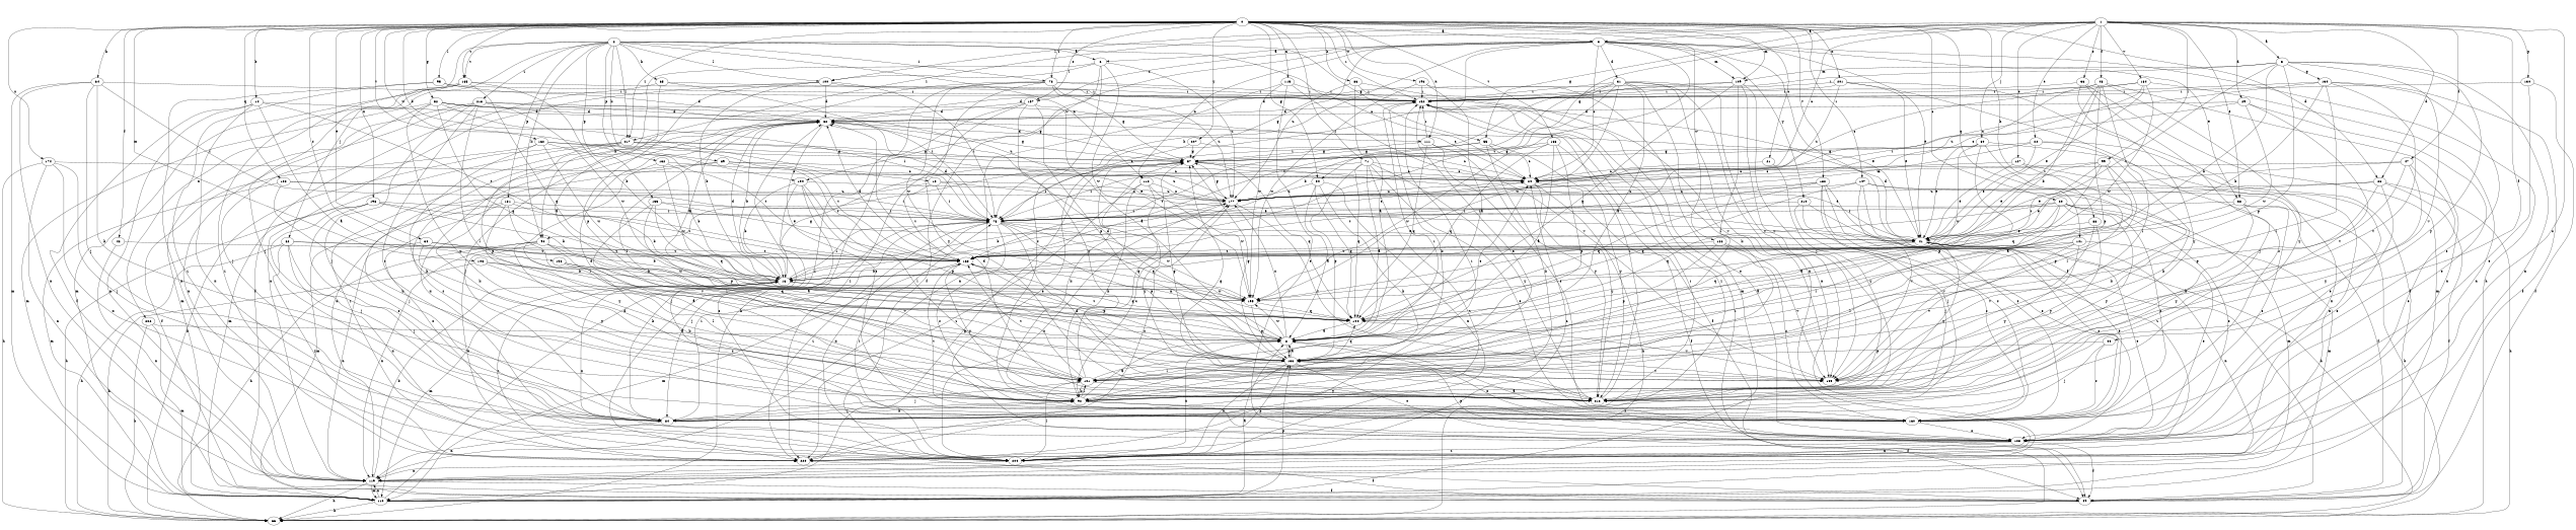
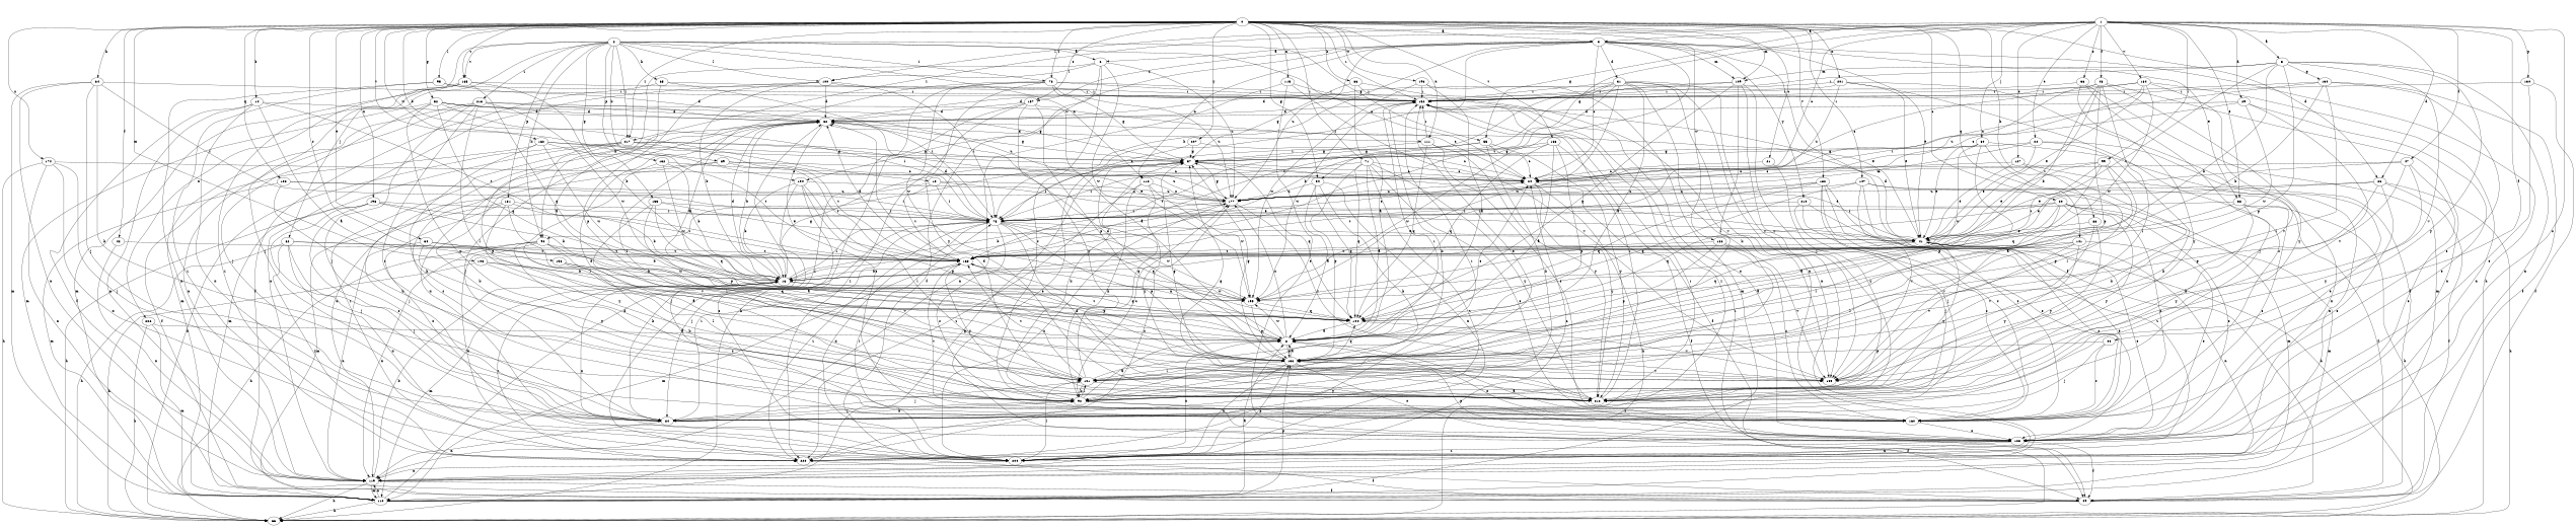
  strict digraph {
    0
    3
    13
    14
    20
    21
    26
    34
    42
    52
    54
    64
    71
    73
    86
    88
    95
    106
    109
    111
    115
    138
    141
    147
    152
    156
    157
    162
    163
    165
    174
    182
    186
    193
    194
    198
    201
    207
    217
    24
    38
    6
    90
    118
    31
    41
    49
    66
    75
    168
    177
    210
    84
    119
    8
    32
    204
    128
    185
    212
    160
    110
    144
    101
    92
    195
    57
    136
    220
    16
    1
    5
    22
    29
    36
    44
    47
    48
    55
    80
    99
    100
    127
    130
    184
    134
    2
    65
    82
    89
    131
    132
    133
    202
    218
    0 -> 3 [label=a]
    0 -> 13 [label=b]
    0 -> 14 [label=b]
    0 -> 20 [label=c]
    0 -> 21 [label=c]
    0 -> 26 [label=d]
    0 -> 34 [label=e]
    0 -> 42 [label=f]
    0 -> 52 [label=g]
    0 -> 54 [label=g]
    0 -> 64 [label=h]
    0 -> 71 [label=i]
    0 -> 73 [label=i]
    0 -> 86 [label=k]
    0 -> 88 [label=k]
    0 -> 95 [label=l]
    0 -> 106 [label=m]
    0 -> 109 [label=m]
    0 -> 111 [label=n]
    0 -> 115 [label=n]
    0 -> 138 [label=q]
    0 -> 141 [label=q]
    0 -> 147 [label=r]
    0 -> 152 [label=r]
    0 -> 156 [label=s]
    0 -> 157 [label=s]
    0 -> 162 [label=t]
    0 -> 163 [label=t]
    0 -> 165 [label=t]
    0 -> 174 [label=u]
    0 -> 182 [label=v]
    0 -> 186 [label=w]
    0 -> 193 [label=w]
    0 -> 194 [label=w]
    0 -> 198 [label=x]
    0 -> 201 [label=x]
    0 -> 207 [label=y]
    0 -> 217 [label=z]
    3 -> 109 [label=m]
    3 -> 157 [label=s]
    3 -> 194 [label=w]
    3 -> 24 [label=c]
    3 -> 38 [label=e]
    3 -> 6 [label=a]
    3 -> 90 [label=k]
    3 -> 118 [label=n]
    3 -> 31 [label=d]
    3 -> 41 [label=e]
    3 -> 49 [label=f]
    3 -> 66 [label=h]
    3 -> 75 [label=i]
    3 -> 168 [label=t]
    3 -> 177 [label=u]
    3 -> 210 [label=y]
    13 -> 41 [label=e]
    13 -> 75 [label=i]
    13 -> 168 [label=t]
    13 -> 177 [label=u]
    13 -> 84 [label=j]
    14 -> 49 [label=f]
    14 -> 168 [label=t]
    14 -> 119 [label=n]
    14 -> 8 [label=a]
    14 -> 32 [label=d]
    14 -> 204 [label=x]
    20 -> 75 [label=i]
    20 -> 128 [label=o]
    20 -> 185 [label=v]
    20 -> 212 [label=y]
    20 -> 160 [label=s]
    20 -> 110 [label=m]
    20 -> 144 [label=q]
    20 -> 101 [label=l]
    21 -> 24 [label=c]
    21 -> 212 [label=y]
    26 -> 41 [label=e]
    26 -> 49 [label=f]
    26 -> 66 [label=h]
    26 -> 177 [label=u]
    26 -> 128 [label=o]
    26 -> 92 [label=k]
    34 -> 168 [label=t]
    34 -> 119 [label=n]
    34 -> 212 [label=y]
    34 -> 195 [label=w]
    42 -> 168 [label=t]
    42 -> 119 [label=n]
    52 -> 75 [label=i]
    52 -> 177 [label=u]
    52 -> 84 [label=j]
    52 -> 32 [label=d]
    52 -> 212 [label=y]
    52 -> 110 [label=m]
    52 -> 144 [label=q]
    52 -> 57 [label=g]
    54 -> 177 [label=u]
    54 -> 8 [label=a]
    54 -> 204 [label=x]
    54 -> 144 [label=q]
    54 -> 92 [label=k]
    64 -> 152 [label=r]
    64 -> 75 [label=i]
    64 -> 84 [label=j]
    64 -> 119 [label=n]
    64 -> 110 [label=m]
    64 -> 92 [label=k]
    71 -> 24 [label=c]
    71 -> 75 [label=i]
    71 -> 8 [label=a]
    71 -> 128 [label=o]
    71 -> 212 [label=y]
    71 -> 144 [label=q]
    71 -> 136 [label=p]
    71 -> 220 [label=z]
    73 -> 152 [label=r]
    73 -> 41 [label=e]
    73 -> 177 [label=u]
    73 -> 8 [label=a]
    73 -> 212 [label=y]
    73 -> 195 [label=w]
    73 -> 57 [label=g]
    73 -> 220 [label=z]
    86 -> 152 [label=r]
    86 -> 8 [label=a]
    86 -> 185 [label=v]
    86 -> 57 [label=g]
    88 -> 41 [label=e]
    88 -> 185 [label=v]
    88 -> 212 [label=y]
    95 -> 152 [label=r]
    95 -> 119 [label=n]
    95 -> 32 [label=d]
    95 -> 220 [label=z]
    106 -> 66 [label=h]
    106 -> 8 [label=a]
    106 -> 101 [label=l]
    106 -> 16 [label=b]
    109 -> 152 [label=r]
    109 -> 84 [label=j]
    109 -> 32 [label=d]
    109 -> 185 [label=v]
    109 -> 144 [label=q]
    109 -> 101 [label=l]
    111 -> 152 [label=r]
    111 -> 212 [label=y]
    111 -> 160 [label=s]
    111 -> 144 [label=q]
    111 -> 57 [label=g]
    115 -> 152 [label=r]
    115 -> 119 [label=n]
    115 -> 128 [label=o]
    115 -> 185 [label=v]
    138 -> 75 [label=i]
    138 -> 177 [label=u]
    138 -> 110 [label=m]
    138 -> 92 [label=k]
    141 -> 168 [label=t]
    141 -> 8 [label=a]
    141 -> 128 [label=o]
    141 -> 185 [label=v]
    141 -> 212 [label=y]
    141 -> 101 [label=l]
    147 -> 49 [label=f]
    147 -> 177 [label=u]
    147 -> 185 [label=v]
    147 -> 160 [label=s]
    147 -> 110 [label=m]
    147 -> 144 [label=q]
    152 -> 32 [label=d]
    152 -> 128 [label=o]
    152 -> 92 [label=k]
-   115 -> 195 [label=w]
+   152 -> 195 [label=w]
    152 -> 220 [label=z]
    156 -> 144 [label=q]
    156 -> 92 [label=k]
    156 -> 16 [label=b]
    157 -> 66 [label=h]
    157 -> 8 [label=a]
    157 -> 32 [label=d]
    157 -> 212 [label=y]
    157 -> 136 [label=p]
    157 -> 220 [label=z]
    162 -> 24 [label=c]
    162 -> 49 [label=f]
    162 -> 168 [label=t]
    162 -> 92 [label=k]
    162 -> 195 [label=w]
    162 -> 57 [label=g]
    163 -> 49 [label=f]
    163 -> 8 [label=a]
    163 -> 144 [label=q]
    163 -> 195 [label=w]
    163 -> 57 [label=g]
    163 -> 136 [label=p]
    165 -> 152 [label=r]
    165 -> 84 [label=j]
    165 -> 110 [label=m]
    165 -> 144 [label=q]
    165 -> 220 [label=z]
    165 -> 16 [label=b]
    174 -> 24 [label=c]
    174 -> 66 [label=h]
    174 -> 84 [label=j]
    174 -> 119 [label=n]
    174 -> 204 [label=x]
    182 -> 168 [label=t]
    182 -> 177 [label=u]
    182 -> 84 [label=j]
    182 -> 128 [label=o]
    182 -> 160 [label=s]
    182 -> 144 [label=q]
    182 -> 220 [label=z]
    186 -> 168 [label=t]
    186 -> 185 [label=v]
    186 -> 160 [label=s]
    186 -> 136 [label=p]
    193 -> 152 [label=r]
    193 -> 8 [label=a]
    193 -> 110 [label=m]
    193 -> 195 [label=w]
    194 -> 177 [label=u]
    194 -> 84 [label=j]
    194 -> 128 [label=o]
    194 -> 101 [label=l]
    194 -> 136 [label=p]
    194 -> 16 [label=b]
    198 -> 66 [label=h]
    198 -> 75 [label=i]
    198 -> 168 [label=t]
    198 -> 84 [label=j]
    198 -> 160 [label=s]
    198 -> 16 [label=b]
    201 -> 152 [label=r]
    201 -> 41 [label=e]
    201 -> 49 [label=f]
    201 -> 177 [label=u]
    201 -> 32 [label=d]
    201 -> 160 [label=s]
    207 -> 24 [label=c]
    207 -> 128 [label=o]
    207 -> 57 [label=g]
    217 -> 41 [label=e]
    217 -> 66 [label=h]
    217 -> 168 [label=t]
    217 -> 110 [label=m]
    217 -> 57 [label=g]
    217 -> 136 [label=p]
    217 -> 220 [label=z]
    24 -> 49 [label=f]
    24 -> 66 [label=h]
    24 -> 177 [label=u]
    24 -> 212 [label=y]
    38 -> 66 [label=h]
    38 -> 75 [label=i]
    38 -> 8 [label=a]
    38 -> 212 [label=y]
    38 -> 160 [label=s]
    6 -> 90 [label=k]
    6 -> 49 [label=f]
    6 -> 177 [label=u]
    6 -> 160 [label=s]
    6 -> 195 [label=w]
    6 -> 100 [label=l]
    90 -> 66 [label=h]
    90 -> 168 [label=t]
    90 -> 119 [label=n]
    90 -> 8 [label=a]
    90 -> 204 [label=x]
    90 -> 185 [label=v]
    90 -> 92 [label=k]
    118 -> 177 [label=u]
    118 -> 212 [label=y]
    118 -> 92 [label=k]
    118 -> 195 [label=w]
    118 -> 220 [label=z]
    31 -> 152 [label=r]
    31 -> 75 [label=i]
    31 -> 168 [label=t]
    31 -> 119 [label=n]
    31 -> 8 [label=a]
    31 -> 204 [label=x]
    31 -> 185 [label=v]
    31 -> 92 [label=k]
    31 -> 195 [label=w]
    31 -> 16 [label=b]
    41 -> 168 [label=t]
    41 -> 119 [label=n]
    41 -> 32 [label=d]
    41 -> 128 [label=o]
    41 -> 212 [label=y]
    41 -> 160 [label=s]
    41 -> 144 [label=q]
    66 -> 152 [label=r]
    75 -> 24 [label=c]
    75 -> 41 [label=e]
    75 -> 84 [label=j]
    75 -> 32 [label=d]
    75 -> 204 [label=x]
    75 -> 212 [label=d]
    75 -> 160 [label=s]
    75 -> 144 [label=q]
    75 -> 195 [label=w]
    75 -> 136 [label=p]
    75 -> 220 [label=z]
    168 -> 32 [label=d]
    168 -> 212 [label=y]
    168 -> 110 [label=m]
    168 -> 144 [label=n]
    168 -> 136 [label=p]
    168 -> 16 [label=b]
    177 -> 75 [label=i]
    177 -> 185 [label=v]
    177 -> 57 [label=g]
    177 -> 16 [label=b]
    210 -> 66 [label=h]
    210 -> 75 [label=i]
    210 -> 84 [label=j]
    210 -> 160 [label=s]
    84 -> 152 [label=r]
    84 -> 75 [label=i]
    84 -> 119 [label=n]
    84 -> 92 [label=k]
    119 -> 49 [label=f]
    119 -> 66 [label=h]
    119 -> 110 [label=m]
    119 -> 16 [label=b]
    8 -> 24 [label=c]
    8 -> 168 [label=t]
    8 -> 177 [label=u]
    8 -> 32 [label=d]
    8 -> 204 [label=x]
    8 -> 128 [label=o]
    8 -> 195 [label=w]
    8 -> 136 [label=p]
    32 -> 111 [label=d]
    32 -> 84 [label=j]
    32 -> 119 [label=n]
    32 -> 204 [label=x]
    32 -> 160 [label=s]
    32 -> 101 [label=l]
    32 -> 57 [label=g]
    32 -> 16 [label=b]
    204 -> 24 [label=c]
    204 -> 75 [label=i]
    204 -> 177 [label=u]
    204 -> 119 [label=n]
    204 -> 101 [label=l]
    204 -> 136 [label=p]
    128 -> 49 [label=f]
    128 -> 8 [label=a]
    128 -> 204 [label=x]
    128 -> 136 [label=p]
    128 -> 220 [label=z]
    185 -> 57 [label=g]
    212 -> 152 [label=r]
    212 -> 32 [label=d]
    212 -> 57 [label=g]
    160 -> 41 [label=e]
    160 -> 168 [label=t]
    160 -> 128 [label=o]
    110 -> 66 [label=h]
    110 -> 119 [label=n]
    110 -> 8 [label=a]
    110 -> 32 [label=d]
    110 -> 57 [label=g]
    110 -> 136 [label=p]
    144 -> 8 [label=a]
    144 -> 185 [label=v]
    101 -> 152 [label=r]
    101 -> 168 [label=t]
    101 -> 84 [label=j]
    101 -> 212 [label=y]
    101 -> 92 [label=k]
    101 -> 57 [label=g]
    92 -> 152 [label=r]
    92 -> 49 [label=f]
    92 -> 177 [label=u]
    92 -> 84 [label=j]
    92 -> 8 [label=a]
    92 -> 32 [label=d]
    92 -> 160 [label=s]
    92 -> 101 [label=l]
    195 -> 144 [label=q]
    195 -> 136 [label=p]
    57 -> 24 [label=c]
    57 -> 41 [label=e]
    57 -> 75 [label=i]
    57 -> 144 [label=q]
    57 -> 92 [label=k]
    136 -> 8 [label=a]
    136 -> 204 [label=x]
    136 -> 128 [label=o]
    136 -> 185 [label=v]
    136 -> 144 [label=q]
    136 -> 101 [label=l]
    136 -> 57 [label=g]
    220 -> 152 [label=r]
    220 -> 49 [label=f]
    220 -> 177 [label=u]
    16 -> 75 [label=i]
    16 -> 32 [label=d]
    16 -> 204 [label=x]
    16 -> 160 [label=s]
    16 -> 110 [label=m]
    16 -> 144 [label=q]
    16 -> 195 [label=w]
    16 -> 57 [label=g]
    16 -> 220 [label=z]
    1 -> 3 [label=a]
    1 -> 26 [label=d]
    1 -> 54 [label=g]
    1 -> 217 [label=z]
    1 -> 24 [label=c]
    1 -> 38 [label=e]
    1 -> 128 [label=o]
    1 -> 5 [label=a]
    1 -> 22 [label=c]
    1 -> 29 [label=d]
    1 -> 36 [label=e]
    1 -> 44 [label=f]
    1 -> 47 [label=f]
    1 -> 48 [label=f]
    1 -> 55 [label=g]
    1 -> 80 [label=j]
    1 -> 99 [label=l]
    1 -> 100 [label=l]
    1 -> 127 [label=o]
    1 -> 130 [label=p]
    1 -> 184 [label=v]
    5 -> 109 [label=m]
    5 -> 152 [label=r]
    5 -> 168 [label=t]
    5 -> 119 [label=n]
    5 -> 185 [label=v]
    5 -> 212 [label=y]
    5 -> 136 [label=p]
    5 -> 16 [label=b]
    5 -> 134 [label=p]
    22 -> 41 [label=e]
    22 -> 177 [label=u]
    22 -> 128 [label=o]
    22 -> 92 [label=k]
    22 -> 57 [label=g]
    29 -> 24 [label=c]
    29 -> 32 [label=d]
    29 -> 128 [label=o]
    29 -> 185 [label=v]
    29 -> 195 [label=w]
    36 -> 152 [label=r]
    36 -> 84 [label=j]
    36 -> 212 [label=y]
    36 -> 110 [label=m]
    44 -> 84 [label=j]
    44 -> 160 [label=s]
    44 -> 136 [label=p]
    47 -> 24 [label=c]
    47 -> 41 [label=e]
    47 -> 128 [label=o]
    47 -> 212 [label=y]
    47 -> 136 [label=p]
    48 -> 152 [label=r]
    48 -> 75 [label=i]
    48 -> 168 [label=t]
    48 -> 119 [label=n]
    48 -> 212 [label=y]
    48 -> 101 [label=l]
    48 -> 136 [label=p]
    48 -> 16 [label=b]
    55 -> 24 [label=c]
    55 -> 168 [label=t]
    55 -> 212 [label=y]
    55 -> 92 [label=k]
    55 -> 57 [label=g]
    80 -> 41 [label=e]
    80 -> 204 [label=x]
    80 -> 101 [label=l]
    80 -> 195 [label=w]
    80 -> 57 [label=g]
    80 -> 136 [label=p]
    99 -> 24 [label=c]
    99 -> 41 [label=e]
    99 -> 168 [label=t]
    99 -> 8 [label=a]
    99 -> 144 [label=q]
    99 -> 136 [label=p]
    100 -> 152 [label=r]
    100 -> 75 [label=i]
    100 -> 119 [label=n]
    100 -> 32 [label=d]
    100 -> 136 [label=p]
    100 -> 16 [label=b]
    127 -> 24 [label=c]
    127 -> 41 [label=e]
    127 -> 204 [label=x]
    127 -> 92 [label=k]
    130 -> 152 [label=r]
    130 -> 49 [label=f]
    130 -> 128 [label=o]
    184 -> 152 [label=r]
    184 -> 24 [label=c]
    184 -> 41 [label=e]
    184 -> 177 [label=u]
    184 -> 119 [label=n]
    184 -> 195 [label=w]
    134 -> 152 [label=r]
    134 -> 24 [label=c]
    134 -> 49 [label=f]
-   134 -> 185 [label=v]
+   184 -> 185 [label=v]
    134 -> 160 [label=s]
    134 -> 101 [label=l]
    134 -> 16 [label=b]
    2 -> 73 [label=i]
    2 -> 165 [label=t]
    2 -> 217 [label=z]
    2 -> 24 [label=c]
    2 -> 6 [label=a]
    2 -> 90 [label=k]
    2 -> 118 [label=n]
    2 -> 55 [label=g]
    2 -> 100 [label=l]
    2 -> 65 [label=h]
    2 -> 82 [label=j]
    2 -> 89 [label=k]
    2 -> 131 [label=p]
    2 -> 132 [label=p]
    2 -> 133 [label=p]
    2 -> 202 [label=x]
    2 -> 218 [label=z]
    65 -> 152 [label=r]
    65 -> 49 [label=f]
    65 -> 75 [label=i]
    65 -> 8 [label=a]
    82 -> 66 [label=h]
    82 -> 168 [label=t]
    82 -> 84 [label=j]
    82 -> 204 [label=x]
    82 -> 220 [label=z]
    82 -> 16 [label=b]
    89 -> 24 [label=c]
    89 -> 168 [label=t]
    89 -> 177 [label=u]
    89 -> 160 [label=s]
    89 -> 92 [label=k]
    131 -> 75 [label=i]
    131 -> 128 [label=o]
    131 -> 185 [label=v]
    131 -> 212 [label=y]
    131 -> 110 [label=m]
    131 -> 16 [label=b]
    132 -> 24 [label=c]
    132 -> 101 [label=l]
    132 -> 195 [label=w]
    132 -> 16 [label=b]
    133 -> 41 [label=e]
    133 -> 75 [label=i]
    133 -> 144 [label=q]
    133 -> 101 [label=l]
    133 -> 136 [label=p]
    202 -> 66 [label=h]
    202 -> 8 [label=a]
    202 -> 110 [label=m]
    218 -> 24 [label=c]
    218 -> 84 [label=j]
    218 -> 119 [label=n]
    218 -> 32 [label=d]
    218 -> 160 [label=s]
    218 -> 110 [label=m]
    218 -> 101 [label=l]
    218 -> 195 [label=w]
  }
